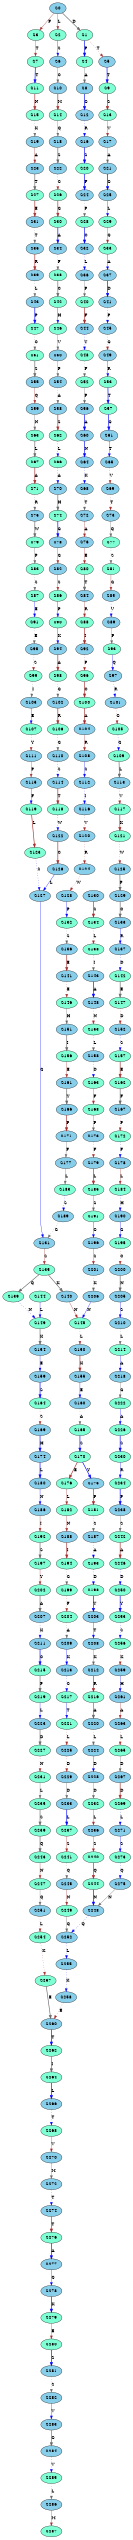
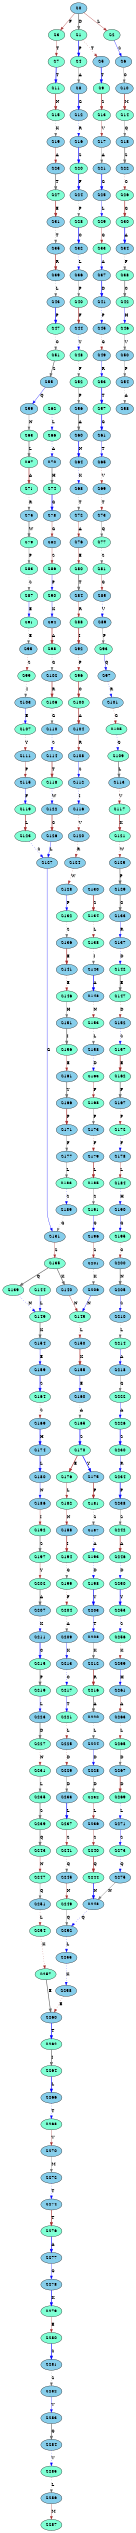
  strict digraph {
    node [fillcolor=skyblue style=filled]
    edge [color=blue style=solid]
    S1 [fillcolor=aquamarine]
    S0
    S2 [fillcolor=aquamarine]
    S3 [fillcolor=aquamarine]
    S4 [fillcolor=aquamarine]
    S5
    S6
    S7 [fillcolor=aquamarine]
    S8
    S9 [fillcolor=aquamarine]
    S10
    S11 [fillcolor=aquamarine]
    S12
    S13 [fillcolor=aquamarine]
    S14 [fillcolor=aquamarine]
    S15 [fillcolor=aquamarine]
    S16
    S17
    S18
    S19
    S20 [fillcolor=aquamarine]
    S21
    S22
    S23
    S24
    S25
    S26 [fillcolor=aquamarine]
    S27 [fillcolor=aquamarine]
    S28 [fillcolor=aquamarine]
    S29 [fillcolor=aquamarine]
    S30 [fillcolor=aquamarine]
    S31
    S32
    S33 [fillcolor=aquamarine]
    S34
    S35
    S36
    S37
    S38 [fillcolor=aquamarine]
    S39
    S40 [fillcolor=aquamarine]
    S41
    S42 [fillcolor=aquamarine]
    S43
    S44
    S45
    S46 [fillcolor=aquamarine]
    S47 [fillcolor=aquamarine]
    S48 [fillcolor=aquamarine]
    S49
    S50
    S51 [fillcolor=aquamarine]
    S52 [fillcolor=aquamarine]
    S53 [fillcolor=aquamarine]
    S54
    S55
    S56
    S57 [fillcolor=aquamarine]
    S58
    S59
    S60
    S61
    S62 [fillcolor=aquamarine]
    S63 [fillcolor=aquamarine]
    S64
    S65
    S66 [fillcolor=aquamarine]
    S67 [fillcolor=aquamarine]
    S68
    S69
    S70
    S71 [fillcolor=aquamarine]
    S72
    S73
    S74 [fillcolor=aquamarine]
    S75
    S76
    S77 [fillcolor=aquamarine]
    S78
    S79 [fillcolor=aquamarine]
    S80 [fillcolor=aquamarine]
    S81 [fillcolor=aquamarine]
    S82
    S83 [fillcolor=aquamarine]
    S84
    S85
    S86 [fillcolor=aquamarine]
    S87 [fillcolor=aquamarine]
    S88 [fillcolor=aquamarine]
    S89
    S90 [fillcolor=aquamarine]
    S91 [fillcolor=aquamarine]
    S92
    S93 [fillcolor=aquamarine]
    S94
    S95
    S96 [fillcolor=aquamarine]
    S97
    S98 [fillcolor=aquamarine]
    S99 [fillcolor=aquamarine]
    S100 [fillcolor=aquamarine]
    S101
    S102
    S103
    S104
    S105 [fillcolor=aquamarine]
    S106 [fillcolor=aquamarine]
    S107 [fillcolor=aquamarine]
    S108
    S109 [fillcolor=aquamarine]
    S110
    S111
    S112
    S113
    S114
    S115
    S116
    S117 [fillcolor=aquamarine]
    S118 [fillcolor=aquamarine]
    S119 [fillcolor=aquamarine]
    S120
    S121 [fillcolor=aquamarine]
    S122
    S123 [fillcolor=aquamarine]
    S124
    S125
    S126
    S127
    S128
    S129
    S131
    S132 [fillcolor=aquamarine]
    S133
    S134 [fillcolor=aquamarine]
    S130
    S135 [fillcolor=aquamarine]
    S136
    S137
    S138 [fillcolor=aquamarine]
    S139 [fillcolor=aquamarine]
    S140
    S141
    S142 [fillcolor=aquamarine]
    S143
    S149 [fillcolor=aquamarine]
    S145 [fillcolor=aquamarine]
    S146 [fillcolor=aquamarine]
    S147 [fillcolor=aquamarine]
    S148
    S144 [fillcolor=aquamarine]
    S150
    S151
    S152
    S153 [fillcolor=aquamarine]
    S154
    S155
    S156 [fillcolor=aquamarine]
    S157 [fillcolor=aquamarine]
    S158
    S159
    S160
    S161
    S162 [fillcolor=aquamarine]
    S163 [fillcolor=aquamarine]
    S164 [fillcolor=aquamarine]
    S165 [fillcolor=aquamarine]
    S166
    S167
    S168 [fillcolor=aquamarine]
    S169
    S170 [fillcolor=aquamarine]
    S171
    S172 [fillcolor=aquamarine]
    S173
    S174
    S175
    S176 [fillcolor=aquamarine]
    S177
    S178
    S179
    S180
    S181 [fillcolor=aquamarine]
    S182 [fillcolor=aquamarine]
    S183 [fillcolor=aquamarine]
    S184 [fillcolor=aquamarine]
    S185 [fillcolor=aquamarine]
    S186
    S187
    S188
    S189
    S190
    S191 [fillcolor=aquamarine]
    S192 [fillcolor=aquamarine]
    S193 [fillcolor=aquamarine]
    S194 [fillcolor=aquamarine]
    S195 [fillcolor=aquamarine]
    S196
    S197 [fillcolor=aquamarine]
    S198 [fillcolor=aquamarine]
    S199 [fillcolor=aquamarine]
    S200
    S201
    S202 [fillcolor=aquamarine]
    S203
    S204 [fillcolor=aquamarine]
    S205
    S206
    S207
    S208
    S209
    S210
    S211
    S212
    S213
    S214 [fillcolor=aquamarine]
    S215 [fillcolor=aquamarine]
    S216 [fillcolor=aquamarine]
    S217 [fillcolor=aquamarine]
    S218
    S219 [fillcolor=aquamarine]
    S220
    S221 [fillcolor=aquamarine]
    S222 [fillcolor=aquamarine]
    S223
    S224
    S225
    S226 [fillcolor=aquamarine]
    S227 [fillcolor=aquamarine]
    S228
    S229
    S230 [fillcolor=aquamarine]
    S231 [fillcolor=aquamarine]
    S232 [fillcolor=aquamarine]
    S233
    S234 [fillcolor=aquamarine]
    S235 [fillcolor=aquamarine]
    S236
    S237 [fillcolor=aquamarine]
    S238
    S239 [fillcolor=aquamarine]
    S240 [fillcolor=aquamarine]
    S241 [fillcolor=aquamarine]
    S242 [fillcolor=aquamarine]
    S243 [fillcolor=aquamarine]
    S244 [fillcolor=aquamarine]
    S245
    S246 [fillcolor=aquamarine]
    S247 [fillcolor=aquamarine]
    S248
    S249 [fillcolor=aquamarine]
    S250 [fillcolor=aquamarine]
    S251
    S252
    S253 [fillcolor=aquamarine]
    S254 [fillcolor=aquamarine]
    S255
    S256 [fillcolor=aquamarine]
    S257 [fillcolor=aquamarine]
    S258
    S259
    S260
    S261
    S262 [fillcolor=aquamarine]
    S263
    S264 [fillcolor=aquamarine]
    S265 [fillcolor=aquamarine]
    S266
    S267
    S268 [fillcolor=aquamarine]
    S269 [fillcolor=aquamarine]
    S270
    S271
    S272
    S273 [fillcolor=aquamarine]
    S274
    S275
    S276 [fillcolor=aquamarine]
    S277
    S278
    S279 [fillcolor=aquamarine]
    S280 [fillcolor=aquamarine]
    S281
    S282
    S283
    S284
    S285 [fillcolor=aquamarine]
    S286
    S287 [fillcolor=aquamarine]
    S1 -> S4 [label=P style=bold]
    S1 -> S5 [color=brown label=T style=dotted]
    S0 -> S1 [color=gray40 label=D style=bold]
    S0 -> S2 [color=brown label=L]
    S0 -> S3 [color=brown label=F]
    S2 -> S6 [label=S]
    S3 -> S7 [color=brown label=T]
    S4 -> S8 [color=gray40 label=A]
    S5 -> S9 [label=T style=bold]
    S6 -> S10 [color=gray40 label=C]
    S7 -> S11 [label=T style=bold]
    S8 -> S12 [label=G style=bold]
    S9 -> S13 [color=brown label=S style=bold]
    S10 -> S14 [color=brown label=M style=bold]
    S11 -> S15 [color=brown label=N style=bold]
    S12 -> S16 [label=R style=dotted]
    S13 -> S17 [color=brown label=V]
    S14 -> S18 [color=gray40 label=Q]
    S15 -> S19 [color=gray40 label=K style=dotted]
    S16 -> S20 [label=S style=bold]
    S17 -> S21 [color=gray40 label=A]
    S18 -> S22 [color=gray40 label=S style=bold]
    S19 -> S23 [color=brown label=A]
    S20 -> S24 [label=F style=bold]
    S21 -> S25 [label=G style=bold]
    S22 -> S26 [color=brown label=C style=dotted]
    S23 -> S27 [color=gray40 label=T style=bold]
    S24 -> S28 [color=gray40 label=P style=dotted]
    S25 -> S29 [label=L]
    S26 -> S30 [color=brown label=G style=bold]
    S27 -> S31 [color=brown label=E style=bold]
    S28 -> S32 [label=C style=bold]
    S29 -> S33 [color=brown label=G]
    S30 -> S34 [label=A style=bold]
    S31 -> S35 [color=gray40 label=T style=dotted]
    S32 -> S36 [label=L style=dotted]
    S33 -> S37 [label=A]
    S34 -> S38 [color=gray40 label=F style=dotted]
    S35 -> S39 [color=brown label=R style=bold]
    S36 -> S40 [color=gray40 label=P]
    S37 -> S41 [label=D style=bold]
    S38 -> S42 [color=gray40 label=C style=bold]
    S39 -> S43 [color=gray40 label=L style=dotted]
    S40 -> S44 [color=brown label=F style=bold]
    S41 -> S45 [label=P style=dotted]
    S42 -> S46 [label=H]
    S43 -> S47 [label=P style=bold]
    S44 -> S48 [label=Y style=dotted]
    S45 -> S49 [color=brown label=G style=dotted]
    S46 -> S50 [color=gray40 label=V]
    S47 -> S51 [color=gray40 label=C style=dotted]
    S48 -> S52 [color=gray40 label=F style=dotted]
    S49 -> S53 [label=R]
    S50 -> S54 [color=gray40 label=P]
    S51 -> S55 [color=gray40 label=S style=bold]
    S52 -> S56 [color=gray40 label=P]
    S53 -> S57 [label=T style=bold]
    S54 -> S58 [color=gray40 label=A style=dotted]
-   S55 -> S59 [color=brown label=Q]
-   S56 -> S60 [label=A style=bold]
+   S55 -> S59 [label=Q]
+   S56 -> S60 [color=gray40 label=A style=bold]
    S57 -> S61 [label=G style=bold]
-   S58 -> S62 [color=brown label=S style=bold]
    S59 -> S63 [color=gray40 label=N]
    S60 -> S64 [label=N style=bold]
    S61 -> S65 [label=T]
    S62 -> S66 [label=L style=dotted]
    S63 -> S67 [color=gray40 label=L style=bold]
    S64 -> S68 [label=K style=dotted]
    S65 -> S69 [color=brown label=V style=dotted]
    S66 -> S70 [label=A style=dotted]
    S67 -> S71 [color=brown label=A style=bold]
    S68 -> S72 [color=gray40 label=T style=dotted]
    S69 -> S73 [color=brown label=T style=dotted]
    S70 -> S74 [color=gray40 label=H style=bold]
    S71 -> S75 [color=gray40 label=R style=dotted]
    S72 -> S76 [color=brown label=A]
    S73 -> S77 [color=gray40 label=Q]
    S74 -> S78 [label=G style=bold]
    S75 -> S79 [color=gray40 label=W style=bold]
    S76 -> S80 [color=brown label=E]
    S77 -> S81 [color=gray40 label=S style=dotted]
    S78 -> S82 [color=brown label=G]
    S79 -> S83 [color=gray40 label=P]
    S80 -> S84 [color=gray40 label=T style=bold]
    S81 -> S85 [color=brown label=G]
    S82 -> S86 [color=brown label=S]
    S83 -> S87 [color=gray40 label=S style=dotted]
    S84 -> S88 [color=brown label=R]
    S85 -> S89 [label=V style=dotted]
    S86 -> S90 [label=P]
    S87 -> S91 [label=E]
    S88 -> S92 [color=brown label=I style=bold]
    S89 -> S93 [color=gray40 label=P]
    S90 -> S94 [label=K]
    S91 -> S95 [color=gray40 label=E style=dotted]
    S92 -> S96 [color=brown label=P style=dotted]
    S93 -> S97 [label=Q]
    S94 -> S98 [color=brown label=A style=bold]
    S95 -> S99 [color=brown label=S style=dotted]
    S96 -> S100 [color=brown label=C style=bold]
    S97 -> S101 [label=R style=dotted]
    S98 -> S102 [color=gray40 label=G style=dotted]
    S99 -> S103 [color=gray40 label=I style=dotted]
    S100 -> S104 [color=brown label=A style=bold]
    S101 -> S105 [color=brown label=G style=dotted]
    S102 -> S106 [color=brown label=R style=bold]
    S103 -> S107 [label=E]
    S104 -> S108 [color=brown label=R]
    S105 -> S109 [label=G style=dotted]
    S106 -> S110 [color=gray40 label=G style=dotted]
    S107 -> S111 [color=brown label=Y style=dotted]
    S108 -> S112 [label=S]
    S109 -> S113 [color=gray40 label=L style=bold]
    S110 -> S114 [label=S style=dotted]
    S111 -> S115 [color=brown label=P]
    S112 -> S116 [label=I style=dotted]
    S113 -> S117 [color=brown label=V style=dotted]
    S114 -> S118 [color=brown label=T style=bold]
    S115 -> S119 [label=F]
    S116 -> S120 [color=brown label=V style=dotted]
    S117 -> S121 [color=brown label=K style=bold]
    S118 -> S122 [label=W style=dotted]
    S119 -> S123 [color=brown label=L style=bold]
    S120 -> S124 [color=brown label=R style=dotted]
    S121 -> S125 [color=brown label=W style=dotted]
    S122 -> S126 [color=brown label=C style=bold]
    S123 -> S127 [label=S style=dotted]
    S124 -> S128 [color=brown label=W style=dotted]
    S125 -> S129 [color=gray40 label=P style=bold]
    S126 -> S127 [label=L]
    S127 -> S131 [label=G]
    S128 -> S132 [label=P]
    S129 -> S133 [color=gray40 label=C style=bold]
    S131 -> S135 [color=brown label=S]
    S132 -> S136 [color=gray40 label=S style=dotted]
    S133 -> S137 [label=R]
    S134 -> S138 [color=brown label=L style=dotted]
    S130 -> S134 [color=brown label=S style=bold]
    S135 -> S139 [color=gray40 label=Q style=bold]
    S135 -> S140 [color=gray40 label=K style=bold]
    S136 -> S141 [color=brown label=E style=bold]
    S137 -> S142 [label=D style=dotted]
    S138 -> S143 [color=gray40 label=I style=dotted]
    S139 -> S149 [label=N style=dotted]
    S140 -> S145 [color=brown label=N]
    S141 -> S146 [color=brown label=E style=dotted]
    S142 -> S147 [color=gray40 label=E style=bold]
    S143 -> S148 [label=A style=bold]
    S149 -> S154 [color=gray40 label=K style=bold]
    S145 -> S150 [color=brown label=L style=dotted]
    S146 -> S151 [color=gray40 label=H]
    S147 -> S152 [color=brown label=D style=dotted]
    S148 -> S153 [color=brown label=N style=dotted]
    S144 -> S149 [label=L]
    S150 -> S155 [color=brown label=K style=bold]
    S151 -> S156 [color=gray40 label=I style=bold]
    S152 -> S157 [label=S style=dotted]
    S153 -> S158 [color=gray40 label=L style=dotted]
    S154 -> S159 [label=E]
    S155 -> S160 [label=E]
    S156 -> S161 [color=brown label=E]
    S157 -> S162 [color=brown label=E style=bold]
    S158 -> S163 [label=D style=dotted]
    S159 -> S164 [label=S style=bold]
    S160 -> S165 [color=gray40 label=A style=dotted]
    S161 -> S166 [color=gray40 label=Y style=bold]
    S162 -> S167 [color=gray40 label=F style=bold]
    S163 -> S168 [color=brown label=F]
    S164 -> S169 [color=brown label=S style=dotted]
    S165 -> S170 [label=S style=bold]
    S166 -> S171 [color=brown label=P style=bold]
    S167 -> S172 [color=brown label=P style=dotted]
    S168 -> S173 [color=gray40 label=P]
    S169 -> S174 [label=H style=bold]
    S170 -> S175 [label=Y style=bold]
    S170 -> S176 [color=brown label=E style=bold]
    S171 -> S177 [color=gray40 label=F]
    S172 -> S178 [label=F style=dotted]
    S173 -> S179 [color=brown label=F style=dotted]
    S174 -> S180 [label=L style=bold]
    S175 -> S181 [color=brown label=P style=bold]
    S176 -> S182 [color=brown label=L]
    S177 -> S183 [color=gray40 label=L]
    S178 -> S184 [color=brown label=L]
    S179 -> S185 [color=brown label=L style=bold]
    S180 -> S186 [label=N]
    S181 -> S187 [color=gray40 label=S style=dotted]
    S182 -> S188 [color=brown label=N]
    S183 -> S189 [label=S style=dotted]
    S184 -> S190 [label=H style=dotted]
    S185 -> S191 [color=gray40 label=S]
    S186 -> S192 [color=brown label=I]
    S187 -> S193 [label=A style=dotted]
    S188 -> S194 [color=brown label=I style=bold]
    S189 -> S131 [color=gray40 label=G style=dotted]
    S190 -> S195 [label=G]
    S191 -> S196 [label=G]
    S192 -> S197 [color=gray40 label=S style=bold]
    S193 -> S198 [label=D style=dotted]
    S194 -> S199 [color=gray40 label=G style=dotted]
    S195 -> S200 [color=brown label=C style=dotted]
    S196 -> S201 [color=brown label=S]
    S197 -> S202 [color=brown label=Y]
    S198 -> S203 [label=Y style=bold]
    S199 -> S204 [color=brown label=F style=dotted]
    S200 -> S205 [color=gray40 label=N style=bold]
    S201 -> S206 [color=gray40 label=K style=dotted]
    S202 -> S207 [color=gray40 label=A style=bold]
    S203 -> S208 [label=T]
    S204 -> S209 [color=gray40 label=A style=dotted]
    S205 -> S210 [label=S]
    S206 -> S145 [label=N]
    S207 -> S211 [label=K style=dotted]
    S208 -> S212 [color=gray40 label=K]
    S209 -> S213 [label=K]
    S210 -> S214 [color=gray40 label=L style=dotted]
    S211 -> S215 [label=C style=bold]
    S212 -> S216 [color=brown label=R style=bold]
    S213 -> S217 [label=C style=dotted]
    S214 -> S218 [label=A]
    S215 -> S219 [color=gray40 label=P style=bold]
    S216 -> S220 [color=gray40 label=A style=bold]
    S217 -> S221 [label=T]
    S218 -> S222 [color=gray40 label=G]
    S219 -> S223 [label=L]
    S220 -> S224 [color=gray40 label=L style=dotted]
    S221 -> S225 [color=brown label=L style=dotted]
    S222 -> S226 [label=A]
    S223 -> S227 [color=gray40 label=D style=bold]
    S224 -> S228 [label=D]
    S225 -> S229 [color=brown label=D style=dotted]
    S226 -> S230 [label=S style=bold]
    S227 -> S231 [color=brown label=N style=dotted]
    S228 -> S232 [color=gray40 label=D]
    S229 -> S233 [color=gray40 label=D]
    S230 -> S234 [label=R]
    S231 -> S235 [color=gray40 label=L]
    S232 -> S236 [color=brown label=L]
    S233 -> S237 [label=L style=bold]
    S234 -> S238 [label=P style=bold]
    S235 -> S239 [color=gray40 label=S style=bold]
    S236 -> S240 [color=brown label=S]
    S237 -> S241 [color=brown label=S]
    S238 -> S242 [color=gray40 label=S]
    S239 -> S243 [color=gray40 label=Q style=bold]
    S240 -> S244 [color=brown label=Q style=bold]
    S241 -> S245 [color=gray40 label=Q style=dotted]
    S242 -> S246 [color=brown label=A style=bold]
    S243 -> S247 [color=brown label=N]
    S244 -> S248 [label=N style=bold]
    S245 -> S249 [color=brown label=N]
    S246 -> S250 [label=D style=dotted]
    S247 -> S251 [color=gray40 label=Q]
    S248 -> S252 [label=Q style=dotted]
    S249 -> S252 [color=gray40 label=Q]
    S250 -> S253 [label=Y style=bold]
    S251 -> S254 [color=brown label=L style=dotted]
    S252 -> S255 [label=L style=dotted]
    S253 -> S256 [label=S style=dotted]
    S254 -> S257 [color=brown label=K style=dotted]
    S255 -> S258 [label=K style=dotted]
    S256 -> S259 [color=brown label=K style=dotted]
    S257 -> S260 [color=gray40 label=E style=bold]
    S258 -> S260 [color=brown label=E style=dotted]
    S259 -> S261 [label=H]
    S260 -> S262 [label=T style=bold]
    S261 -> S263 [color=brown label=A]
    S262 -> S264 [color=gray40 label=I style=bold]
    S263 -> S265 [color=brown label=L style=dotted]
    S264 -> S266 [label=L style=bold]
    S265 -> S267 [color=gray40 label=D]
    S266 -> S268 [label=T style=dotted]
    S267 -> S269 [color=brown label=D style=bold]
    S268 -> S270 [color=brown label=V]
    S269 -> S271 [label=L style=dotted]
    S270 -> S272 [color=gray40 label=M]
    S271 -> S273 [label=S]
    S272 -> S274 [label=T style=dotted]
    S273 -> S275 [label=Q style=dotted]
    S274 -> S276 [color=brown label=T style=bold]
    S275 -> S248 [color=gray40 label=N]
    S276 -> S277 [label=A style=bold]
    S277 -> S278 [label=G]
    S278 -> S279 [label=K style=bold]
    S279 -> S280 [color=brown label=E]
    S280 -> S281 [label=S style=bold]
    S281 -> S282 [color=gray40 label=S style=dotted]
    S282 -> S283 [label=V]
    S283 -> S284 [color=gray40 label=G style=bold]
    S284 -> S285 [label=V style=dotted]
    S285 -> S286 [color=gray40 label=L style=dotted]
    S286 -> S287 [color=brown label=M]
  }
